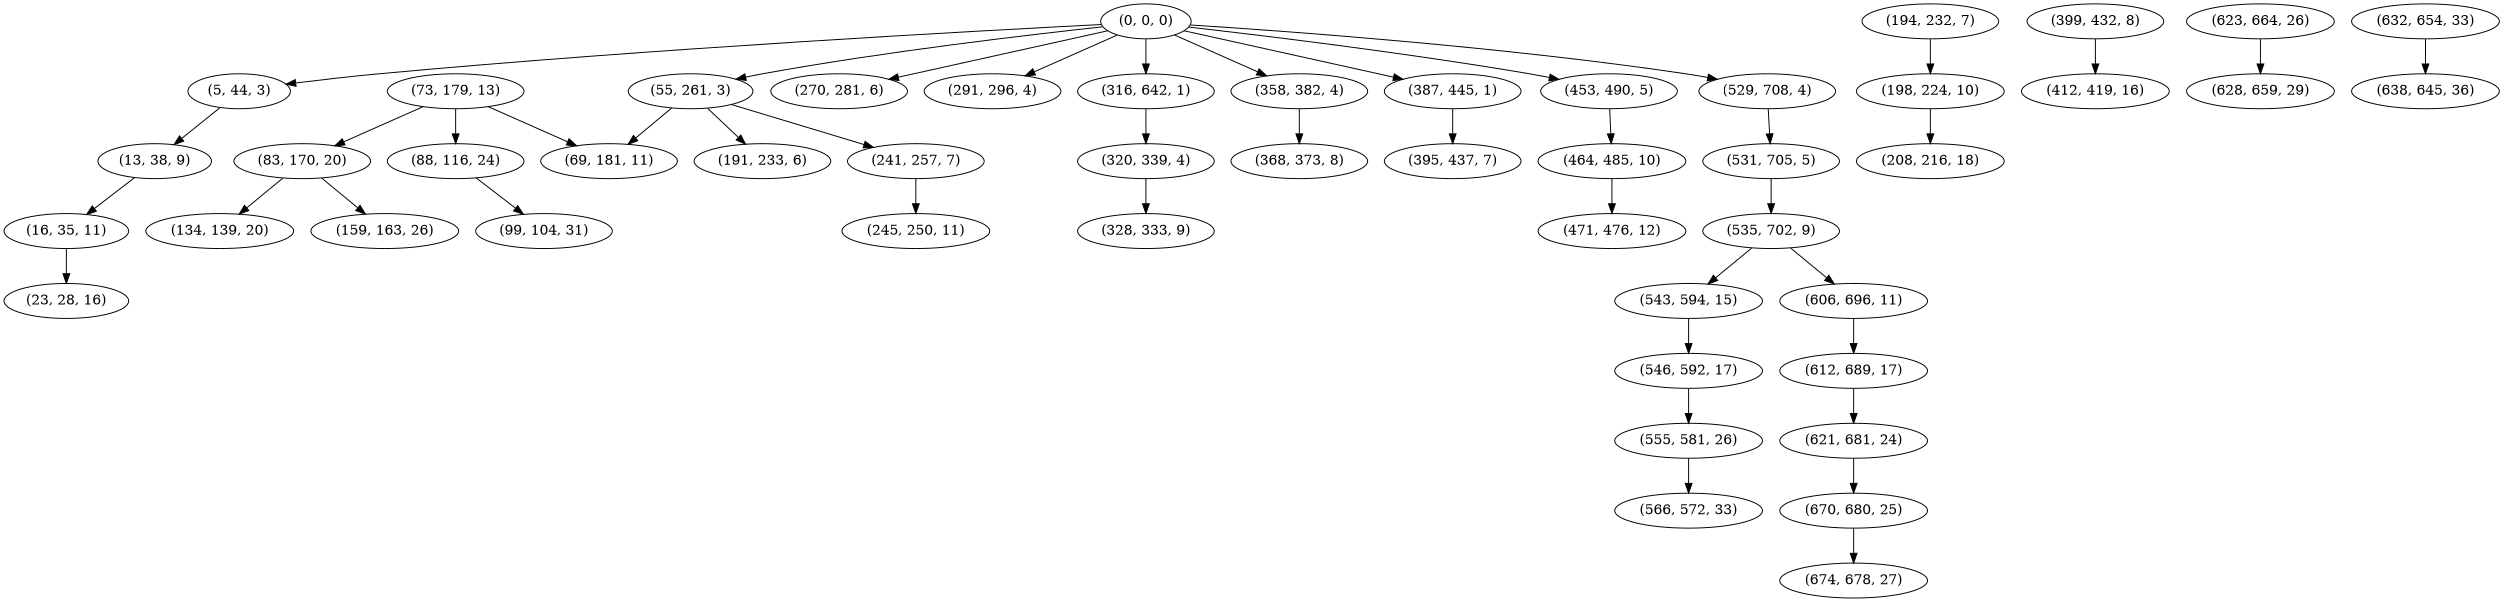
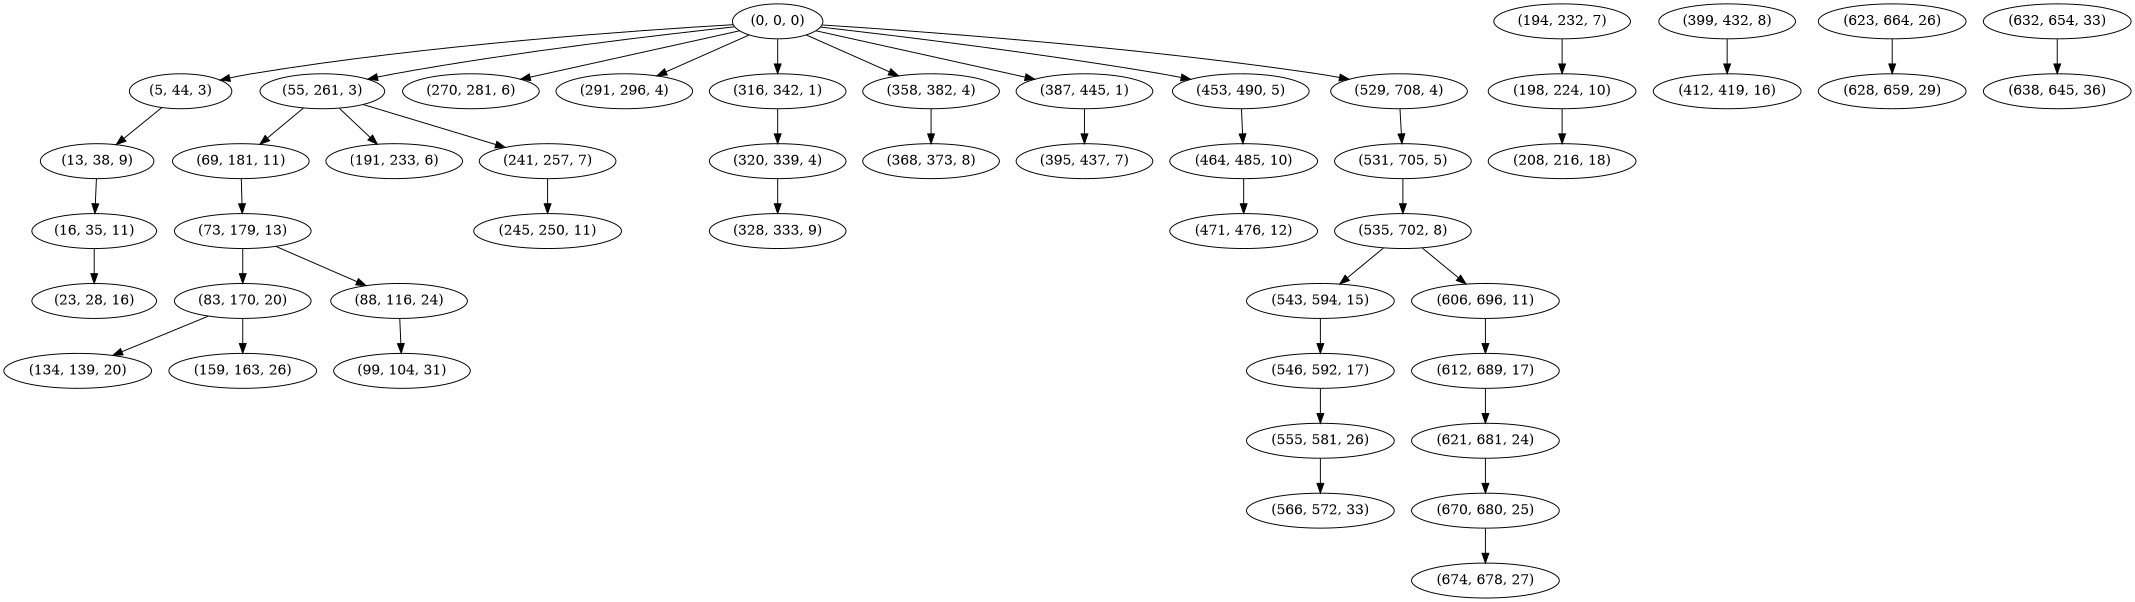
  digraph {
    "(0, 0, 0)"
    "(5, 44, 3)"
    "(55, 261, 3)"
    "(270, 281, 6)"
    "(291, 296, 4)"
-   "(316, 342, 1)" [label="(316, 642, 1)"]
+   "(316, 342, 1)"
    "(358, 382, 4)"
    "(387, 445, 1)"
    "(453, 490, 5)"
    "(529, 708, 4)"
    "(13, 38, 9)"
    "(69, 181, 11)"
    "(191, 233, 6)"
    "(241, 257, 7)"
    "(320, 339, 4)"
    "(368, 373, 8)"
    "(395, 437, 7)"
    "(464, 485, 10)"
    "(531, 705, 5)"
    "(16, 35, 11)"
    "(23, 28, 16)"
    "(73, 179, 13)"
    "(245, 250, 11)"
    "(83, 170, 20)"
    "(88, 116, 24)"
    n26 [label="(134, 139, 20)"]
    "(159, 163, 26)"
    "(99, 104, 31)"
    "(194, 232, 7)"
    "(198, 224, 10)"
    "(208, 216, 18)"
    "(328, 333, 9)"
    "(399, 432, 8)"
    "(412, 419, 16)"
    "(471, 476, 12)"
-   "(535, 702, 8)" [label="(535, 702, 9)"]
+   "(535, 702, 8)"
    "(543, 594, 15)"
    "(606, 696, 11)"
    "(546, 592, 17)"
    "(612, 689, 17)"
    "(555, 581, 26)"
    "(566, 572, 33)"
    "(621, 681, 24)"
    "(670, 680, 25)"
    "(623, 664, 26)"
    "(628, 659, 29)"
    "(674, 678, 27)"
    "(632, 654, 33)"
    "(638, 645, 36)"
    "(0, 0, 0)" -> "(5, 44, 3)"
    "(0, 0, 0)" -> "(55, 261, 3)"
    "(0, 0, 0)" -> "(270, 281, 6)"
    "(0, 0, 0)" -> "(291, 296, 4)"
    "(0, 0, 0)" -> "(316, 342, 1)"
    "(0, 0, 0)" -> "(358, 382, 4)"
    "(0, 0, 0)" -> "(387, 445, 1)"
    "(0, 0, 0)" -> "(453, 490, 5)"
    "(0, 0, 0)" -> "(529, 708, 4)"
    "(5, 44, 3)" -> "(13, 38, 9)"
    "(55, 261, 3)" -> "(69, 181, 11)"
    "(55, 261, 3)" -> "(191, 233, 6)"
    "(55, 261, 3)" -> "(241, 257, 7)"
    "(316, 342, 1)" -> "(320, 339, 4)"
    "(358, 382, 4)" -> "(368, 373, 8)"
    "(387, 445, 1)" -> "(395, 437, 7)"
    "(453, 490, 5)" -> "(464, 485, 10)"
    "(529, 708, 4)" -> "(531, 705, 5)"
    "(13, 38, 9)" -> "(16, 35, 11)"
-   "(73, 179, 13)" -> "(69, 181, 11)"
+   "(69, 181, 11)" -> "(73, 179, 13)"
    "(241, 257, 7)" -> "(245, 250, 11)"
    "(320, 339, 4)" -> "(328, 333, 9)"
    "(464, 485, 10)" -> "(471, 476, 12)"
    "(531, 705, 5)" -> "(535, 702, 8)"
    "(16, 35, 11)" -> "(23, 28, 16)"
    "(73, 179, 13)" -> "(83, 170, 20)"
    "(73, 179, 13)" -> "(88, 116, 24)"
    "(83, 170, 20)" -> n26
    "(83, 170, 20)" -> "(159, 163, 26)"
    "(88, 116, 24)" -> "(99, 104, 31)"
    "(194, 232, 7)" -> "(198, 224, 10)"
    "(198, 224, 10)" -> "(208, 216, 18)"
    "(399, 432, 8)" -> "(412, 419, 16)"
    "(535, 702, 8)" -> "(543, 594, 15)"
    "(535, 702, 8)" -> "(606, 696, 11)"
    "(543, 594, 15)" -> "(546, 592, 17)"
    "(606, 696, 11)" -> "(612, 689, 17)"
    "(546, 592, 17)" -> "(555, 581, 26)"
    "(612, 689, 17)" -> "(621, 681, 24)"
    "(555, 581, 26)" -> "(566, 572, 33)"
    "(621, 681, 24)" -> "(670, 680, 25)"
    "(670, 680, 25)" -> "(674, 678, 27)"
    "(623, 664, 26)" -> "(628, 659, 29)"
    "(632, 654, 33)" -> "(638, 645, 36)"
  }
